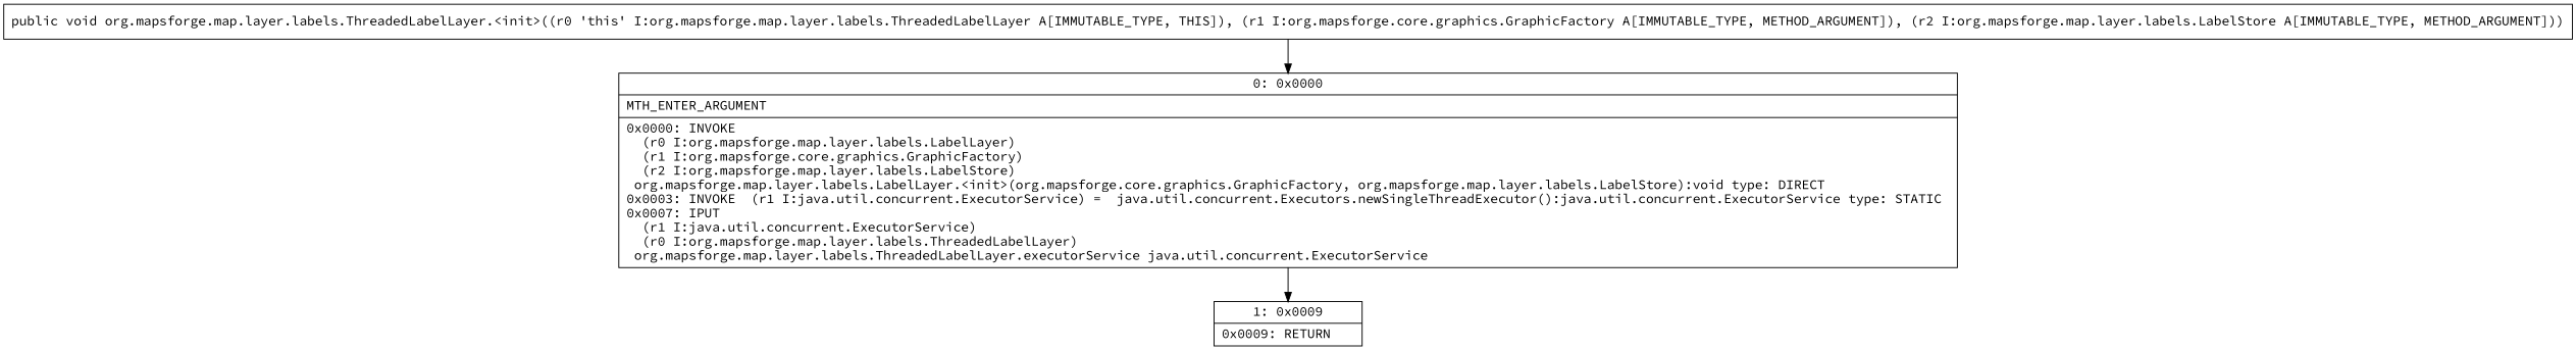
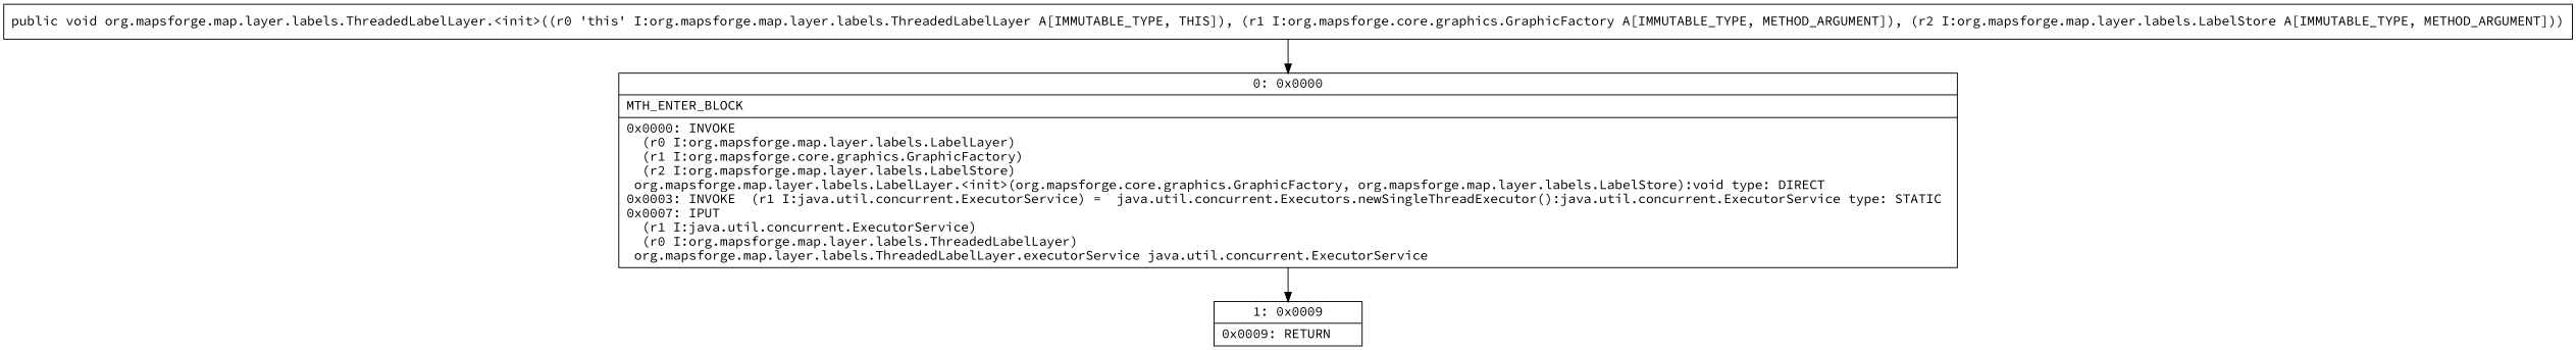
  digraph {
    fontname="Source Code Pro"
    node [shape=record fontname="Source Code Pro"]
    edge [fontname="Source Code Pro"]
-   n1 [label="{0\:\ 0x0000|MTH_ENTER_ARGUMENT\l|0x0000: INVOKE  \l  (r0 I:org.mapsforge.map.layer.labels.LabelLayer)\l  (r1 I:org.mapsforge.core.graphics.GraphicFactory)\l  (r2 I:org.mapsforge.map.layer.labels.LabelStore)\l org.mapsforge.map.layer.labels.LabelLayer.\<init\>(org.mapsforge.core.graphics.GraphicFactory, org.mapsforge.map.layer.labels.LabelStore):void type: DIRECT \l0x0003: INVOKE  (r1 I:java.util.concurrent.ExecutorService) =  java.util.concurrent.Executors.newSingleThreadExecutor():java.util.concurrent.ExecutorService type: STATIC \l0x0007: IPUT  \l  (r1 I:java.util.concurrent.ExecutorService)\l  (r0 I:org.mapsforge.map.layer.labels.ThreadedLabelLayer)\l org.mapsforge.map.layer.labels.ThreadedLabelLayer.executorService java.util.concurrent.ExecutorService \l}"]
+   n1 [label="{0\:\ 0x0000|MTH_ENTER_BLOCK\l|0x0000: INVOKE  \l  (r0 I:org.mapsforge.map.layer.labels.LabelLayer)\l  (r1 I:org.mapsforge.core.graphics.GraphicFactory)\l  (r2 I:org.mapsforge.map.layer.labels.LabelStore)\l org.mapsforge.map.layer.labels.LabelLayer.\<init\>(org.mapsforge.core.graphics.GraphicFactory, org.mapsforge.map.layer.labels.LabelStore):void type: DIRECT \l0x0003: INVOKE  (r1 I:java.util.concurrent.ExecutorService) =  java.util.concurrent.Executors.newSingleThreadExecutor():java.util.concurrent.ExecutorService type: STATIC \l0x0007: IPUT  \l  (r1 I:java.util.concurrent.ExecutorService)\l  (r0 I:org.mapsforge.map.layer.labels.ThreadedLabelLayer)\l org.mapsforge.map.layer.labels.ThreadedLabelLayer.executorService java.util.concurrent.ExecutorService \l}"]
    n2 [label="{1\:\ 0x0009|0x0009: RETURN   \l}"]
    n3 [label="{public void org.mapsforge.map.layer.labels.ThreadedLabelLayer.\<init\>((r0 'this' I:org.mapsforge.map.layer.labels.ThreadedLabelLayer A[IMMUTABLE_TYPE, THIS]), (r1 I:org.mapsforge.core.graphics.GraphicFactory A[IMMUTABLE_TYPE, METHOD_ARGUMENT]), (r2 I:org.mapsforge.map.layer.labels.LabelStore A[IMMUTABLE_TYPE, METHOD_ARGUMENT])) }"]
    n1 -> n2
    n3 -> n1
  }
